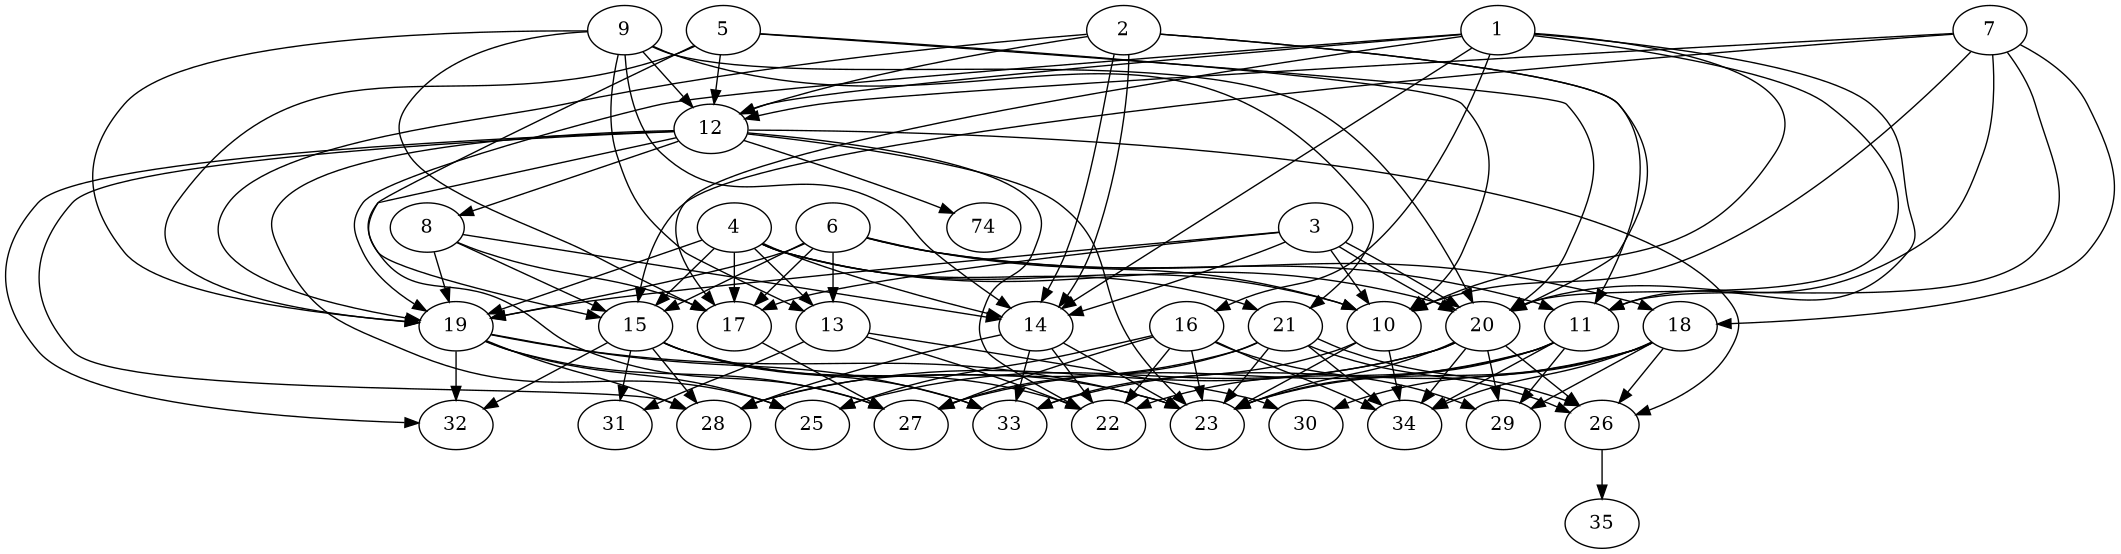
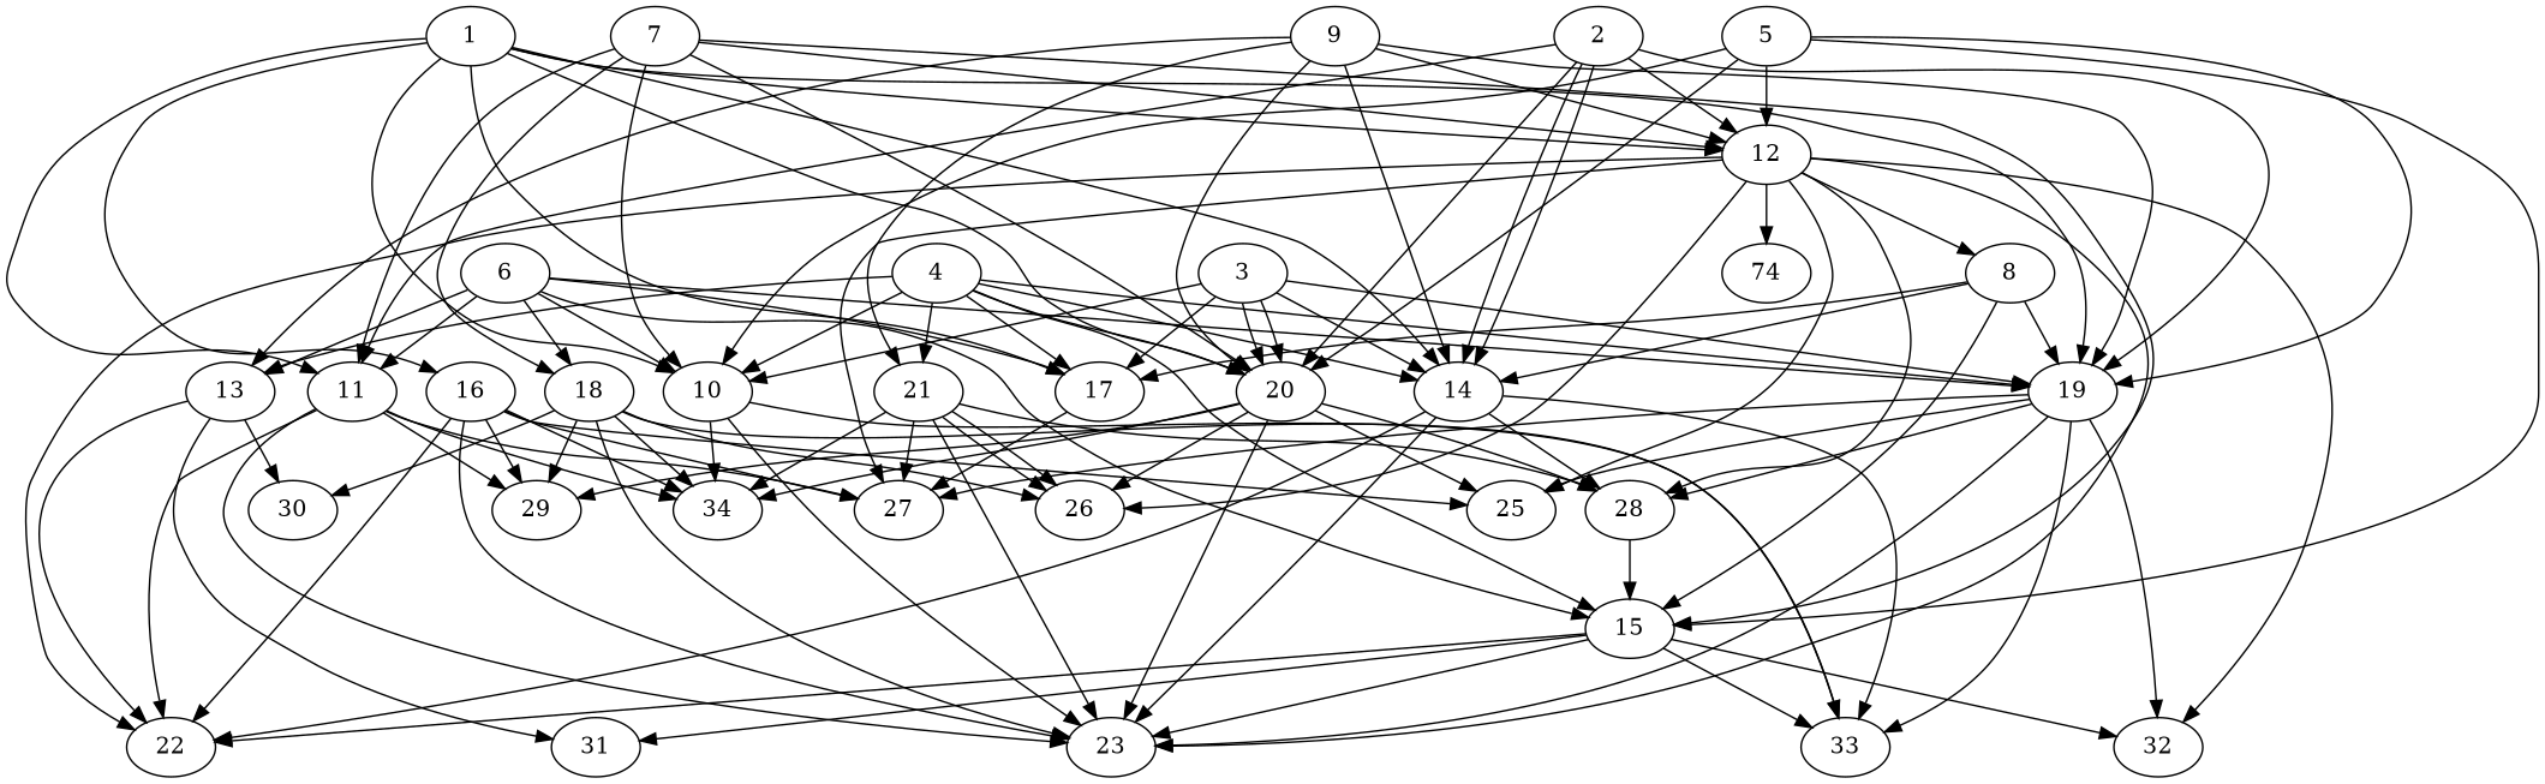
  digraph {
    node [alpha=0.17]
    1 [alpha=0.05 expect_size=47995904]
    10 [alpha=0.11 expect_size=16558080]
    11 [alpha=0.07 expect_size=30694400]
    12 [expect_size=43338752]
    14 [alpha=0.13 expect_size=52295680]
    16 [alpha=0.14 expect_size=41029632]
    17 [alpha=0.04 expect_size=13948928]
    19 [expect_size=44544000]
    20 [alpha=0.09 expect_size=40098816]
    23 [alpha=0.05 expect_size=29382656]
    33 [expect_size=46937088]
    34 [alpha=0.03 expect_size=11496448]
    22 [alpha=0.14 expect_size=35941376]
    27 [alpha=0.04 expect_size=45786112]
    29 [alpha=0.10 expect_size=47809536]
    n16 [alpha=0.15 expect_size=10896384 label=74]
    25 [alpha=0.07 expect_size=40803328]
    26 [alpha=0.05 expect_size=12796928]
    28 [alpha=0.07 expect_size=8423424]
    32 [alpha=0.10 expect_size=13029376]
    8 [alpha=0.05 expect_size=12190720]
-   35 [alpha=0.06 expect_size=47872000]
    2 [alpha=0.16 expect_size=15698944]
    3 [alpha=0.08 expect_size=42346496]
    4 [alpha=0.16 expect_size=52035584]
    13 [alpha=0.12 expect_size=33180672]
    15 [alpha=0.08 expect_size=43714560]
    21 [alpha=0.19 expect_size=19735552]
    30 [expect_size=40070144]
    31 [alpha=0.16 expect_size=14225408]
    5 [alpha=0.19 expect_size=7521280]
    6 [alpha=0.09 expect_size=21227520]
    18 [expect_size=32580608]
    7 [alpha=0.08 expect_size=8014848]
    9 [alpha=0.18 expect_size=6606848]
    1 -> 10
    1 -> 11
    1 -> 12
    1 -> 14
    1 -> 16
    1 -> 17
    1 -> 19
    1 -> 20
    10 -> 23
    10 -> 33
    10 -> 34
    11 -> 23
    11 -> 34
    11 -> 22
    11 -> 27
    11 -> 29
    12 -> 23
    12 -> 22
    12 -> 27
    12 -> n16
    12 -> 25
    12 -> 26
    12 -> 28
    12 -> 32
    12 -> 8
    14 -> 23
    14 -> 33
    14 -> 22
    14 -> 28
    16 -> 23
    16 -> 34
    16 -> 22
    16 -> 27
    16 -> 29
    16 -> 25
    17 -> 27
    19 -> 23
    19 -> 33
    19 -> 27
    19 -> 25
    19 -> 28
    19 -> 32
    20 -> 23
    20 -> 34
    20 -> 29
    20 -> 25
    20 -> 26
    20 -> 28
-   26 -> 35
    8 -> 14
    8 -> 17
    8 -> 19
    8 -> 15
    2 -> 11
    2 -> 12
    2 -> 14
    2 -> 14
    2 -> 19
    2 -> 20
    3 -> 10
    3 -> 14
    3 -> 17
    3 -> 19
    3 -> 20
    3 -> 20
    4 -> 10
    4 -> 14
    4 -> 17
    4 -> 19
    4 -> 20
    4 -> 13
    4 -> 15
    4 -> 21
    13 -> 22
    13 -> 30
    13 -> 31
    15 -> 23
    15 -> 33
    15 -> 22
-   15 -> 28
+   28 -> 15
    15 -> 32
    15 -> 31
    21 -> 23
    21 -> 34
    21 -> 27
    21 -> 26
    21 -> 26
    21 -> 28
    5 -> 10
    5 -> 12
    5 -> 19
    5 -> 20
    5 -> 15
    6 -> 10
    6 -> 11
    6 -> 17
    6 -> 19
    6 -> 13
    6 -> 15
    6 -> 18
    18 -> 23
    18 -> 33
    18 -> 34
    18 -> 29
    18 -> 26
    18 -> 30
    7 -> 10
    7 -> 11
    7 -> 12
    7 -> 20
    7 -> 15
    7 -> 18
    9 -> 12
    9 -> 14
-   9 -> 17
    9 -> 19
    9 -> 20
    9 -> 13
    9 -> 21
  }
